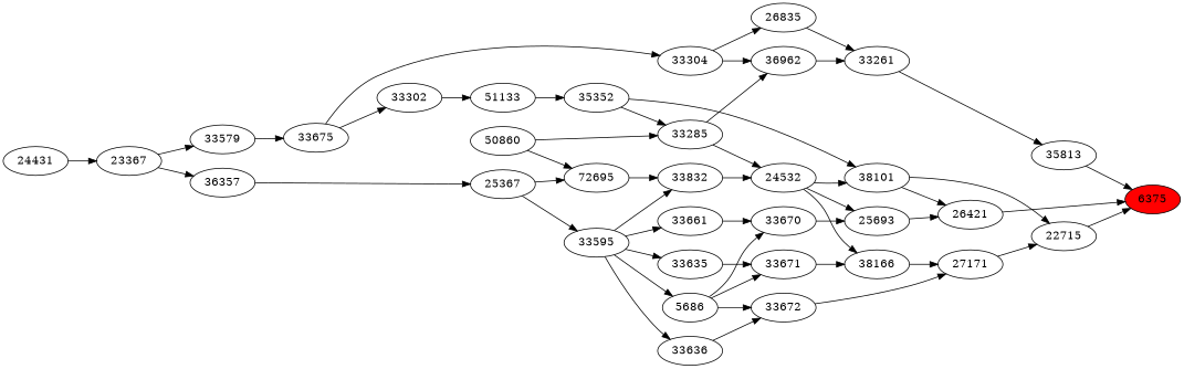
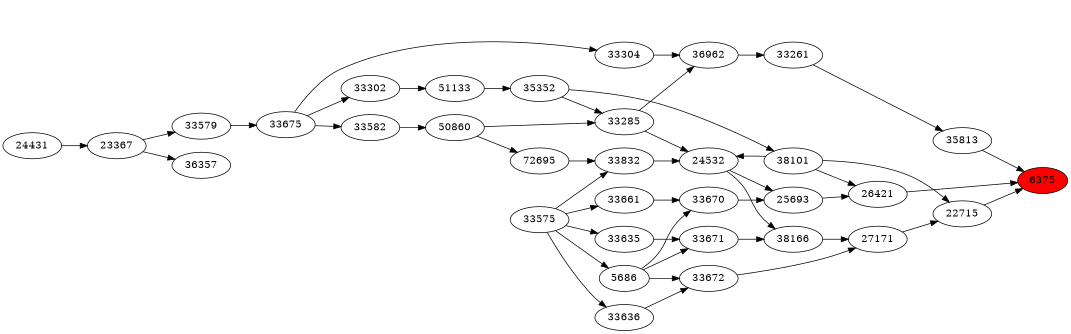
  strict digraph {
    rankdir=LR
    n1 [fillcolor=red label=6375 style=filled]
    n2 [label=22715]
    n3 [label=26421]
    n4 [label=35813]
    n5 [label=27171]
    n6 [label=38101]
    n7 [label=25693]
    n8 [label=33261]
    n9 [label=33672]
    n10 [label=38166]
    n11 [label=24532]
    n12 [label=35352]
    n13 [label=33285]
    n14 [label=33670]
    n15 [label=36962]
-   n16 [label=26835]
    n17 [label=33636]
    n18 [label=5686]
    n19 [label=33671]
    n20 [label=33832]
    n21 [label=51133]
    n22 [label=33661]
    n23 [label=33304]
-   n24 [label=33595]
+   n24 [label=33575]
    n25 [label=33635]
    n26 [label=50860]
    n27 [label=72695]
    n28 [label=33302]
    n29 [label=33675]
-   n31 [label=25367]
+   n30 [label=33582]
    n32 [label=33579]
    n33 [label=36357]
    n34 [label=23367]
    n35 [label=24431]
    n2 -> n1
    n3 -> n1
    n4 -> n1
    n5 -> n2
    n6 -> n2
    n6 -> n3
    n7 -> n3
    n8 -> n4
    n9 -> n5
    n10 -> n5
-   n11 -> n6
+   n6 -> n11
    n11 -> n7
    n11 -> n10
    n12 -> n6
    n12 -> n13
    n13 -> n11
    n13 -> n15
    n14 -> n7
    n15 -> n8
-   n16 -> n8
    n17 -> n9
    n18 -> n9
    n18 -> n14
    n18 -> n19
    n19 -> n10
    n20 -> n11
    n21 -> n12
    n22 -> n14
    n23 -> n15
-   n23 -> n16
    n24 -> n17
    n24 -> n18
    n24 -> n20
    n24 -> n22
    n24 -> n25
    n25 -> n19
    n26 -> n13
    n26 -> n27
    n27 -> n20
    n28 -> n21
    n29 -> n23
    n29 -> n28
-   n31 -> n24
-   n31 -> n27
+   n29 -> n30
+   n30 -> n26
    n32 -> n29
-   n33 -> n31
    n34 -> n32
    n34 -> n33
    n35 -> n34
  }
